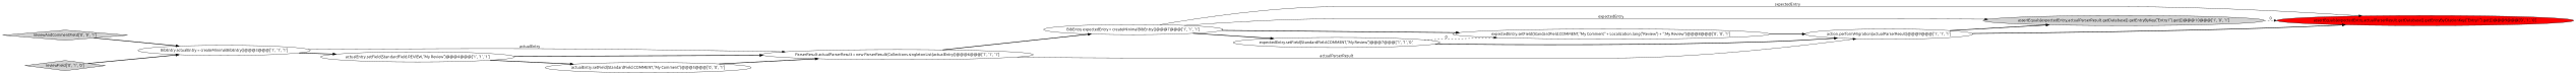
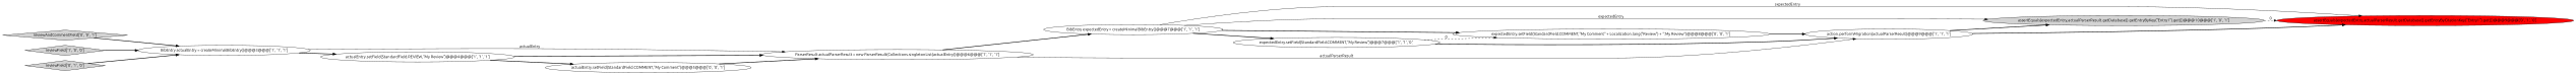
  digraph {
    rankdir=LR
    fontname=Ubuntu
    node [fillcolor=white shape=ellipse style=filled fontname=Ubuntu]
    edge [style=bold fontname=Ubuntu]
    n1 [label="expectedEntry.setField(StandardField.COMMENT,\"My Review\")@@@7@@@['1', '1', '0']"]
    n2 [label="expectedEntry.setField(StandardField.COMMENT,\"My Comment\" + Localization.lang(\"Review\") + \":My Review\")@@@8@@@['0', '0', '1']"]
    n3 [label="action.performMigration(actualParserResult)@@@9@@@['1', '1', '1']"]
    n4 [label="BibEntry actualEntry = createMinimalBibEntry()@@@3@@@['1', '1', '1']"]
    n5 [label="actualEntry.setField(StandardField.REVIEW,\"My Review\")@@@4@@@['1', '1', '1']"]
    n6 [label="ParserResult actualParserResult = new ParserResult(Collections.singletonList(actualEntry))@@@6@@@['1', '1', '1']"]
    n7 [label="actualEntry.setField(StandardField.COMMENT,\"My Comment\")@@@5@@@['0', '0', '1']"]
    n8 [fillcolor=lightgray label="reviewAndCommentField['0', '0', '1']" shape=diamond]
    n9 [label="BibEntry expectedEntry = createMinimalBibEntry()@@@7@@@['1', '1', '1']"]
+   n10 [fillcolor=lightgray label="reviewField['1', '0', '0']" shape=diamond]
    n11 [fillcolor=lightgray label="assertEquals(expectedEntry,actualParserResult.getDatabase().getEntryByKey(\"Entry1\").get())@@@10@@@['1', '0', '1']"]
    n12 [fillcolor=red label="assertEquals(expectedEntry,actualParserResult.getDatabase().getEntryByCitationKey(\"Entry1\").get())@@@9@@@['0', '1', '0']"]
    n13 [fillcolor=lightgray label="reviewField['0', '1', '0']" shape=diamond]
    n1 -> n2 [label=0 style=dashed]
    n1 -> n3
    n2 -> n3
    n3 -> n11
    n3 -> n12
    n4 -> n5
    n4 -> n6 [label=actualEntry style=solid]
    n5 -> n6
    n5 -> n7
    n6 -> n3 [label=actualParserResult style=solid]
    n6 -> n9
    n7 -> n6
    n8 -> n4
    n9 -> n1
    n9 -> n2
    n9 -> n11 [label=expectedEntry style=solid]
    n9 -> n12 [label=expectedEntry style=solid]
+   n10 -> n4
    n11 -> n12 [label=0 style=dashed]
    n13 -> n4
  }
